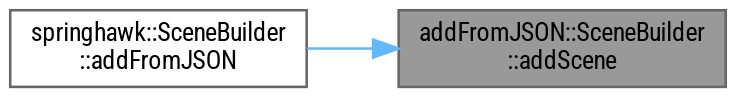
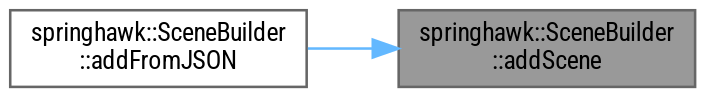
  digraph {
    rankdir=RL
    fontname="Roboto Condensed"
    node [fontname="Roboto Condensed" fontsize=10 shape=box style=filled]
-   n1 [color=gray40 fillcolor=grey60 fontcolor=black height=0.2 label="addFromJSON::SceneBuilder\l::addScene" width=0.4]
+   n1 [color=gray40 fillcolor=grey60 fontcolor=black height=0.2 label="springhawk::SceneBuilder\l::addScene" width=0.4]
    n2 [color=grey40 fillcolor=white height=0.2 label="springhawk::SceneBuilder\l::addFromJSON" width=0.4]
    n1 -> n2 [color=steelblue1 dir=back fontname="Roboto Condensed" fontsize=10 labelfontname=Helvetica labelfontsize=10 style=solid]
  }
